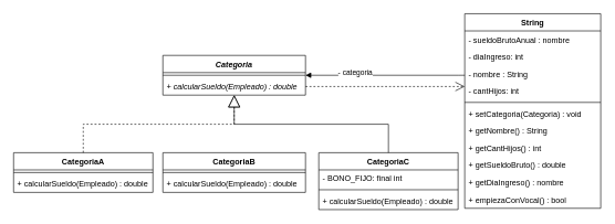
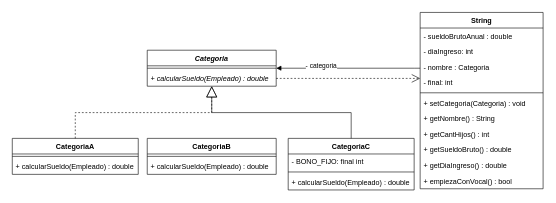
  <mxCell id="0" />
  <mxCell id="1" parent="0" />
  <mxCell id="2" value="String" style="swimlane;fontStyle=1;align=center;verticalAlign=top;childLayout=stackLayout;horizontal=1;startSize=26;horizontalStack=0;resizeParent=1;resizeParentMax=0;resizeLast=0;collapsible=1;marginBottom=0;" vertex="1" parent="1"><mxGeometry x="700" y="20" width="205" height="294" as="geometry" /></mxCell>
- <mxCell id="3" value="- sueldoBrutoAnual : nombre" style="text;strokeColor=none;fillColor=none;align=left;verticalAlign=top;spacingLeft=4;spacingRight=4;overflow=hidden;rotatable=0;points=[[0,0.5],[1,0.5]];portConstraint=eastwest;" vertex="1" parent="2"><mxGeometry y="26" width="205" height="26" as="geometry" /></mxCell>
+ <mxCell id="3" value="- sueldoBrutoAnual : double" style="text;strokeColor=none;fillColor=none;align=left;verticalAlign=top;spacingLeft=4;spacingRight=4;overflow=hidden;rotatable=0;points=[[0,0.5],[1,0.5]];portConstraint=eastwest;" vertex="1" parent="2"><mxGeometry y="26" width="205" height="26" as="geometry" /></mxCell>
  <mxCell id="4" value="- diaIngreso: int" style="text;strokeColor=none;fillColor=none;align=left;verticalAlign=top;spacingLeft=4;spacingRight=4;overflow=hidden;rotatable=0;points=[[0,0.5],[1,0.5]];portConstraint=eastwest;" vertex="1" parent="2"><mxGeometry y="52" width="205" height="26" as="geometry" /></mxCell>
- <mxCell id="5" value="- nombre : String" style="text;strokeColor=none;fillColor=none;align=left;verticalAlign=top;spacingLeft=4;spacingRight=4;overflow=hidden;rotatable=0;points=[[0,0.5],[1,0.5]];portConstraint=eastwest;" vertex="1" parent="2"><mxGeometry y="78" width="205" height="26" as="geometry" /></mxCell>
- <mxCell id="6" value="- cantHijos: int" style="text;strokeColor=none;fillColor=none;align=left;verticalAlign=top;spacingLeft=4;spacingRight=4;overflow=hidden;rotatable=0;points=[[0,0.5],[1,0.5]];portConstraint=eastwest;" vertex="1" parent="2"><mxGeometry y="104" width="205" height="26" as="geometry" /></mxCell>
+ <mxCell id="5" value="- nombre : Categoria" style="text;strokeColor=none;fillColor=none;align=left;verticalAlign=top;spacingLeft=4;spacingRight=4;overflow=hidden;rotatable=0;points=[[0,0.5],[1,0.5]];portConstraint=eastwest;" vertex="1" parent="2"><mxGeometry y="78" width="205" height="26" as="geometry" /></mxCell>
+ <mxCell id="6" value="- final: int" style="text;strokeColor=none;fillColor=none;align=left;verticalAlign=top;spacingLeft=4;spacingRight=4;overflow=hidden;rotatable=0;points=[[0,0.5],[1,0.5]];portConstraint=eastwest;" vertex="1" parent="2"><mxGeometry y="104" width="205" height="26" as="geometry" /></mxCell>
  <mxCell id="7" value="" style="line;strokeWidth=1;fillColor=none;align=left;verticalAlign=middle;spacingTop=-1;spacingLeft=3;spacingRight=3;rotatable=0;labelPosition=right;points=[];portConstraint=eastwest;" vertex="1" parent="2"><mxGeometry y="130" width="205" height="8" as="geometry" /></mxCell>
  <mxCell id="8" value="+ setCategoria(Categoria) : void" style="text;strokeColor=none;fillColor=none;align=left;verticalAlign=top;spacingLeft=4;spacingRight=4;overflow=hidden;rotatable=0;points=[[0,0.5],[1,0.5]];portConstraint=eastwest;" vertex="1" parent="2"><mxGeometry y="138" width="205" height="26" as="geometry" /></mxCell>
  <mxCell id="9" value="+ getNombre() : String" style="text;strokeColor=none;fillColor=none;align=left;verticalAlign=top;spacingLeft=4;spacingRight=4;overflow=hidden;rotatable=0;points=[[0,0.5],[1,0.5]];portConstraint=eastwest;" vertex="1" parent="2"><mxGeometry y="164" width="205" height="26" as="geometry" /></mxCell>
  <mxCell id="10" value="+ getCantHijos() : int" style="text;strokeColor=none;fillColor=none;align=left;verticalAlign=top;spacingLeft=4;spacingRight=4;overflow=hidden;rotatable=0;points=[[0,0.5],[1,0.5]];portConstraint=eastwest;" vertex="1" parent="2"><mxGeometry y="190" width="205" height="26" as="geometry" /></mxCell>
  <mxCell id="11" value="+ getSueldoBruto() : double" style="text;strokeColor=none;fillColor=none;align=left;verticalAlign=top;spacingLeft=4;spacingRight=4;overflow=hidden;rotatable=0;points=[[0,0.5],[1,0.5]];portConstraint=eastwest;" vertex="1" parent="2"><mxGeometry y="216" width="205" height="26" as="geometry" /></mxCell>
- <mxCell id="12" value="+ getDiaIngreso() : nombre" style="text;strokeColor=none;fillColor=none;align=left;verticalAlign=top;spacingLeft=4;spacingRight=4;overflow=hidden;rotatable=0;points=[[0,0.5],[1,0.5]];portConstraint=eastwest;" vertex="1" parent="2"><mxGeometry y="242" width="205" height="26" as="geometry" /></mxCell>
+ <mxCell id="12" value="+ getDiaIngreso() : double" style="text;strokeColor=none;fillColor=none;align=left;verticalAlign=top;spacingLeft=4;spacingRight=4;overflow=hidden;rotatable=0;points=[[0,0.5],[1,0.5]];portConstraint=eastwest;" vertex="1" parent="2"><mxGeometry y="242" width="205" height="26" as="geometry" /></mxCell>
  <mxCell id="13" value="+ empiezaConVocal() : bool" style="text;strokeColor=none;fillColor=none;align=left;verticalAlign=top;spacingLeft=4;spacingRight=4;overflow=hidden;rotatable=0;points=[[0,0.5],[1,0.5]];portConstraint=eastwest;" vertex="1" parent="2"><mxGeometry y="268" width="205" height="26" as="geometry" /></mxCell>
  <mxCell id="14" value="Categoria" style="swimlane;fontStyle=3;align=center;verticalAlign=top;childLayout=stackLayout;horizontal=1;startSize=26;horizontalStack=0;resizeParent=1;resizeParentMax=0;resizeLast=0;collapsible=1;marginBottom=0;" vertex="1" parent="1"><mxGeometry x="245" y="83" width="215" height="60" as="geometry" /></mxCell>
  <mxCell id="15" value="" style="line;strokeWidth=1;fillColor=none;align=left;verticalAlign=middle;spacingTop=-1;spacingLeft=3;spacingRight=3;rotatable=0;labelPosition=right;points=[];portConstraint=eastwest;" vertex="1" parent="14"><mxGeometry y="26" width="215" height="8" as="geometry" /></mxCell>
  <mxCell id="16" value="+ calcularSueldo(Empleado) : double" style="text;strokeColor=none;fillColor=none;align=left;verticalAlign=top;spacingLeft=4;spacingRight=4;overflow=hidden;rotatable=0;points=[[0,0.5],[1,0.5]];portConstraint=eastwest;fontStyle=2" vertex="1" parent="14"><mxGeometry y="34" width="215" height="26" as="geometry" /></mxCell>
  <mxCell id="17" value="CategoriaA" style="swimlane;fontStyle=1;align=center;verticalAlign=top;childLayout=stackLayout;horizontal=1;startSize=26;horizontalStack=0;resizeParent=1;resizeParentMax=0;resizeLast=0;collapsible=1;marginBottom=0;" vertex="1" parent="1"><mxGeometry x="20" y="230" width="210" height="60" as="geometry" /></mxCell>
  <mxCell id="18" value="" style="line;strokeWidth=1;fillColor=none;align=left;verticalAlign=middle;spacingTop=-1;spacingLeft=3;spacingRight=3;rotatable=0;labelPosition=right;points=[];portConstraint=eastwest;" vertex="1" parent="17"><mxGeometry y="26" width="210" height="8" as="geometry" /></mxCell>
  <mxCell id="19" value="+ calcularSueldo(Empleado) : double" style="text;strokeColor=none;fillColor=none;align=left;verticalAlign=top;spacingLeft=4;spacingRight=4;overflow=hidden;rotatable=0;points=[[0,0.5],[1,0.5]];portConstraint=eastwest;" vertex="1" parent="17"><mxGeometry y="34" width="210" height="26" as="geometry" /></mxCell>
  <mxCell id="20" value="CategoriaB" style="swimlane;fontStyle=1;align=center;verticalAlign=top;childLayout=stackLayout;horizontal=1;startSize=26;horizontalStack=0;resizeParent=1;resizeParentMax=0;resizeLast=0;collapsible=1;marginBottom=0;" vertex="1" parent="1"><mxGeometry x="245" y="230" width="215" height="60" as="geometry" /></mxCell>
  <mxCell id="21" value="" style="line;strokeWidth=1;fillColor=none;align=left;verticalAlign=middle;spacingTop=-1;spacingLeft=3;spacingRight=3;rotatable=0;labelPosition=right;points=[];portConstraint=eastwest;" vertex="1" parent="20"><mxGeometry y="26" width="215" height="8" as="geometry" /></mxCell>
  <mxCell id="22" value="+ calcularSueldo(Empleado) : double" style="text;strokeColor=none;fillColor=none;align=left;verticalAlign=top;spacingLeft=4;spacingRight=4;overflow=hidden;rotatable=0;points=[[0,0.5],[1,0.5]];portConstraint=eastwest;" vertex="1" parent="20"><mxGeometry y="34" width="215" height="26" as="geometry" /></mxCell>
  <mxCell id="23" value="CategoriaC" style="swimlane;fontStyle=1;align=center;verticalAlign=top;childLayout=stackLayout;horizontal=1;startSize=26;horizontalStack=0;resizeParent=1;resizeParentMax=0;resizeLast=0;collapsible=1;marginBottom=0;" vertex="1" parent="1"><mxGeometry x="480" y="230" width="210" height="86" as="geometry" /></mxCell>
  <mxCell id="24" value="- BONO_FIJO: final int " style="text;strokeColor=none;fillColor=none;align=left;verticalAlign=top;spacingLeft=4;spacingRight=4;overflow=hidden;rotatable=0;points=[[0,0.5],[1,0.5]];portConstraint=eastwest;" vertex="1" parent="23"><mxGeometry y="26" width="210" height="26" as="geometry" /></mxCell>
  <mxCell id="25" value="" style="line;strokeWidth=1;fillColor=none;align=left;verticalAlign=middle;spacingTop=-1;spacingLeft=3;spacingRight=3;rotatable=0;labelPosition=right;points=[];portConstraint=eastwest;" vertex="1" parent="23"><mxGeometry y="52" width="210" height="8" as="geometry" /></mxCell>
  <mxCell id="26" value="+ calcularSueldo(Empleado) : double" style="text;strokeColor=none;fillColor=none;align=left;verticalAlign=top;spacingLeft=4;spacingRight=4;overflow=hidden;rotatable=0;points=[[0,0.5],[1,0.5]];portConstraint=eastwest;" vertex="1" parent="23"><mxGeometry y="60" width="210" height="26" as="geometry" /></mxCell>
  <mxCell id="27" value="" style="endArrow=block;endSize=16;endFill=0;html=1;rounded=0;edgeStyle=elbowEdgeStyle;elbow=vertical;dashed=1;" edge="1" parent="1" source="17" target="14"><mxGeometry width="160" relative="1" as="geometry"><mxPoint x="65" y="260" as="sourcePoint" /><mxPoint x="225" y="260" as="targetPoint" /></mxGeometry></mxCell>
  <mxCell id="28" value="" style="endArrow=block;endSize=16;endFill=0;html=1;rounded=0;edgeStyle=elbowEdgeStyle;elbow=vertical;" edge="1" parent="1" source="23" target="14"><mxGeometry width="160" relative="1" as="geometry"><mxPoint x="198.75" y="250" as="sourcePoint" /><mxPoint x="291.25" y="176" as="targetPoint" /></mxGeometry></mxCell>
  <mxCell id="29" value="" style="endArrow=block;endFill=1;html=1;edgeStyle=orthogonalEdgeStyle;align=left;verticalAlign=top;rounded=0;" edge="1" parent="1" source="2" target="14"><mxGeometry x="-1" relative="1" as="geometry"><mxPoint x="65" y="120" as="sourcePoint" /><mxPoint x="225" y="120" as="targetPoint" /><Array as="points"><mxPoint x="690" y="113" /><mxPoint x="690" y="113" /></Array></mxGeometry></mxCell>
  <mxCell id="30" value="- categoria" style="edgeLabel;html=1;align=center;verticalAlign=middle;resizable=0;points=[];" connectable="0" vertex="1" parent="29"><mxGeometry x="0.23" y="4" relative="1" as="geometry"><mxPoint x="-18" y="-9" as="offset" /></mxGeometry></mxCell>
  <mxCell id="31" value="" style="endArrow=open;endSize=12;dashed=1;html=1;rounded=0;elbow=vertical;edgeStyle=elbowEdgeStyle;" edge="1" parent="1" source="14" target="2"><mxGeometry width="160" relative="1" as="geometry"><mxPoint x="180" y="20" as="sourcePoint" /><mxPoint x="340" y="20" as="targetPoint" /><Array as="points"><mxPoint x="480" y="130" /></Array></mxGeometry></mxCell>
